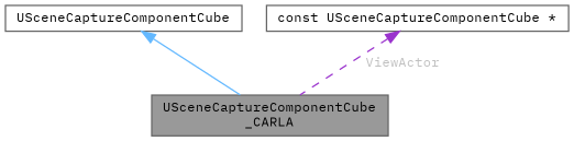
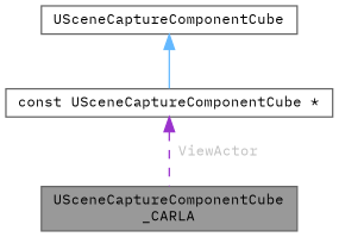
  digraph {
    fontname="IBM Plex Mono"
    node [color=gray40 fillcolor=white fontname="IBM Plex Mono" fontsize=10 shape=box style=filled]
    edge [dir=back fontname="IBM Plex Mono" fontsize=10 labelfontname=Helvetica labelfontsize=10]
    n1 [fillcolor=grey60 fontcolor=black height=0.2 label="USceneCaptureComponentCube\l_CARLA" width=0.4]
    n2 [height=0.2 label=USceneCaptureComponentCube width=0.4]
    n3 [height=0.2 label="const USceneCaptureComponentCube *" width=0.4]
-   n2 -> n1 [color=steelblue1 style=solid]
+   n2 -> n3 [color=steelblue1 style=solid]
    n3 -> n1 [color=darkorchid3 fontcolor=grey label=" ViewActor" style=dashed]
  }
